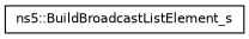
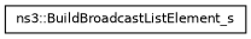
  digraph {
    rankdir=TB
-   n1 [color=black fillcolor=white fontname=Helvetica fontsize=10 height=0.2 label="ns5::BuildBroadcastListElement_s" shape=record style=filled width=0.4]
+   n1 [color=black fillcolor=white fontname=Helvetica fontsize=10 height=0.2 label="ns3::BuildBroadcastListElement_s" shape=record style=filled width=0.4]
  }
